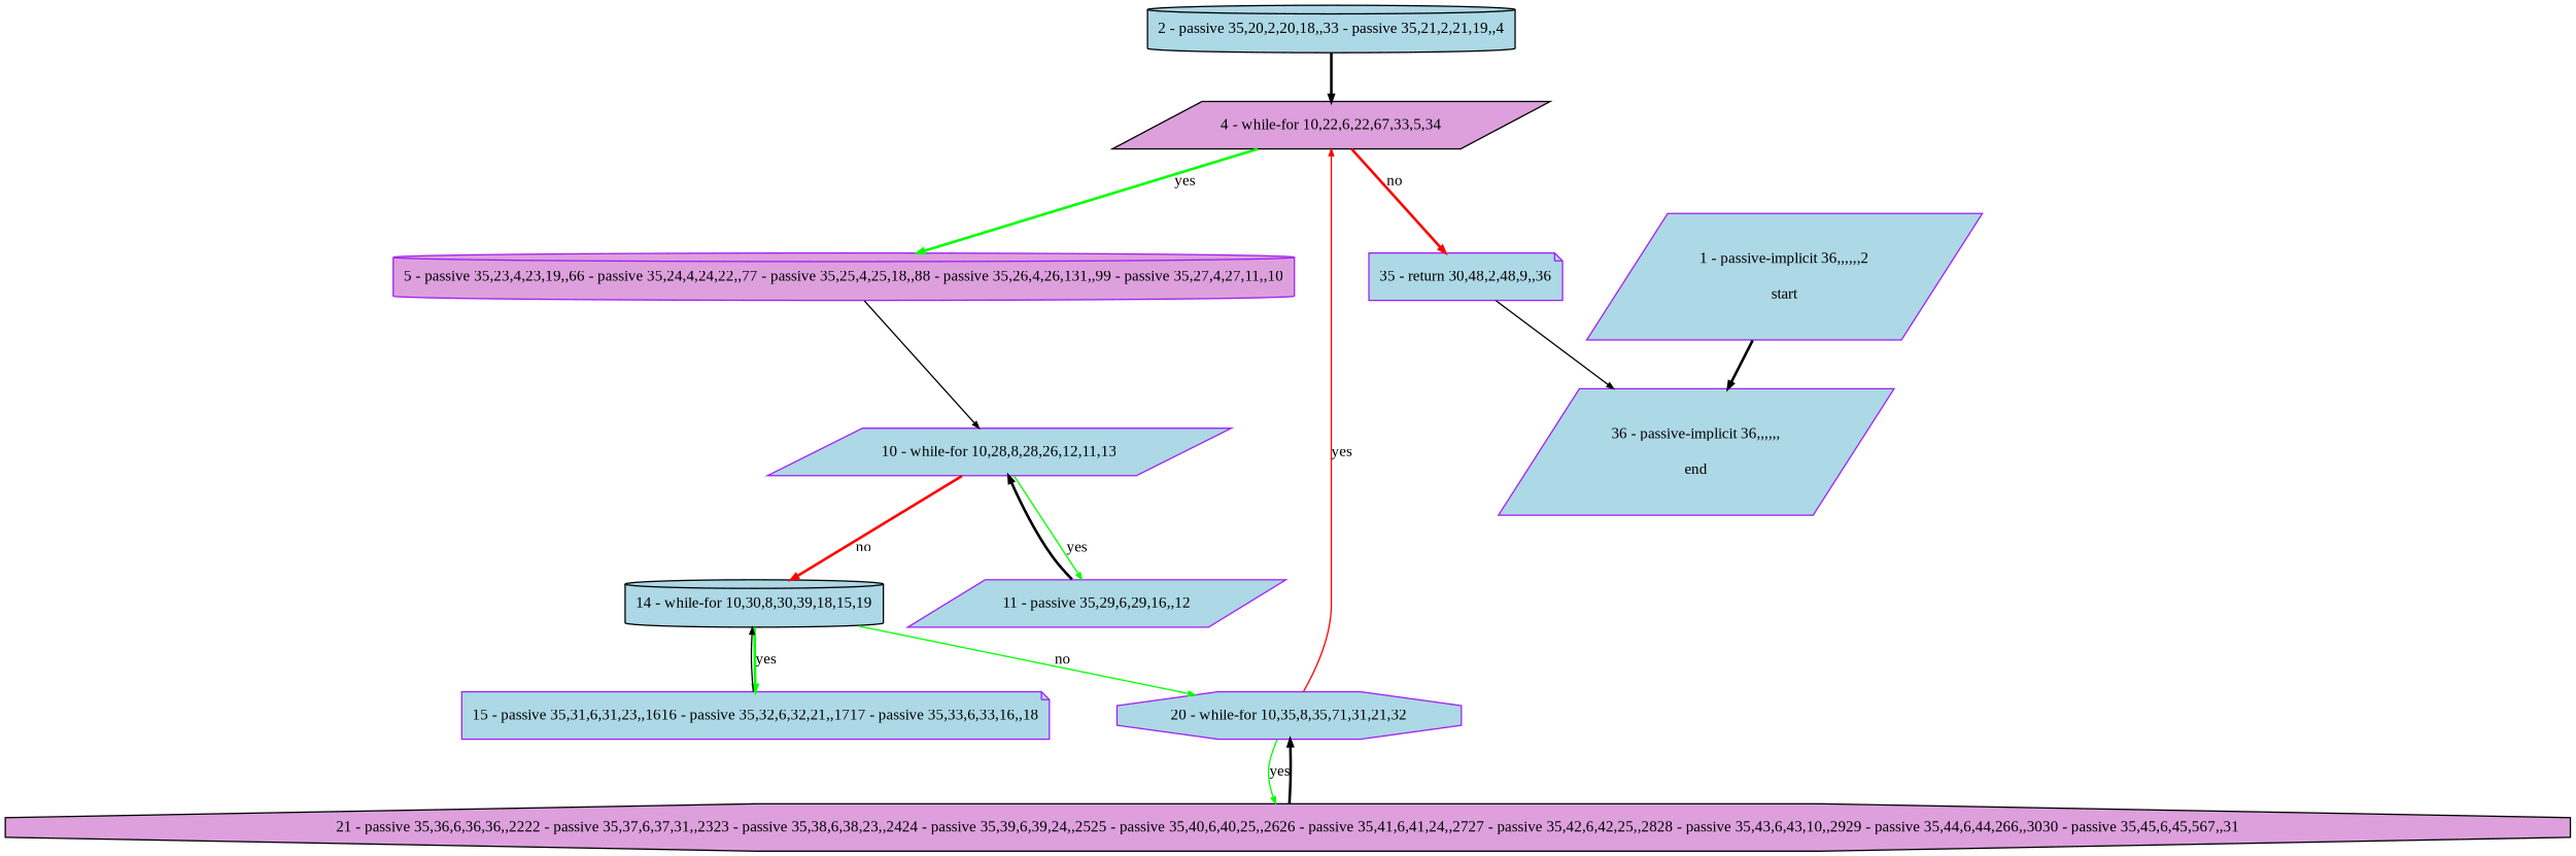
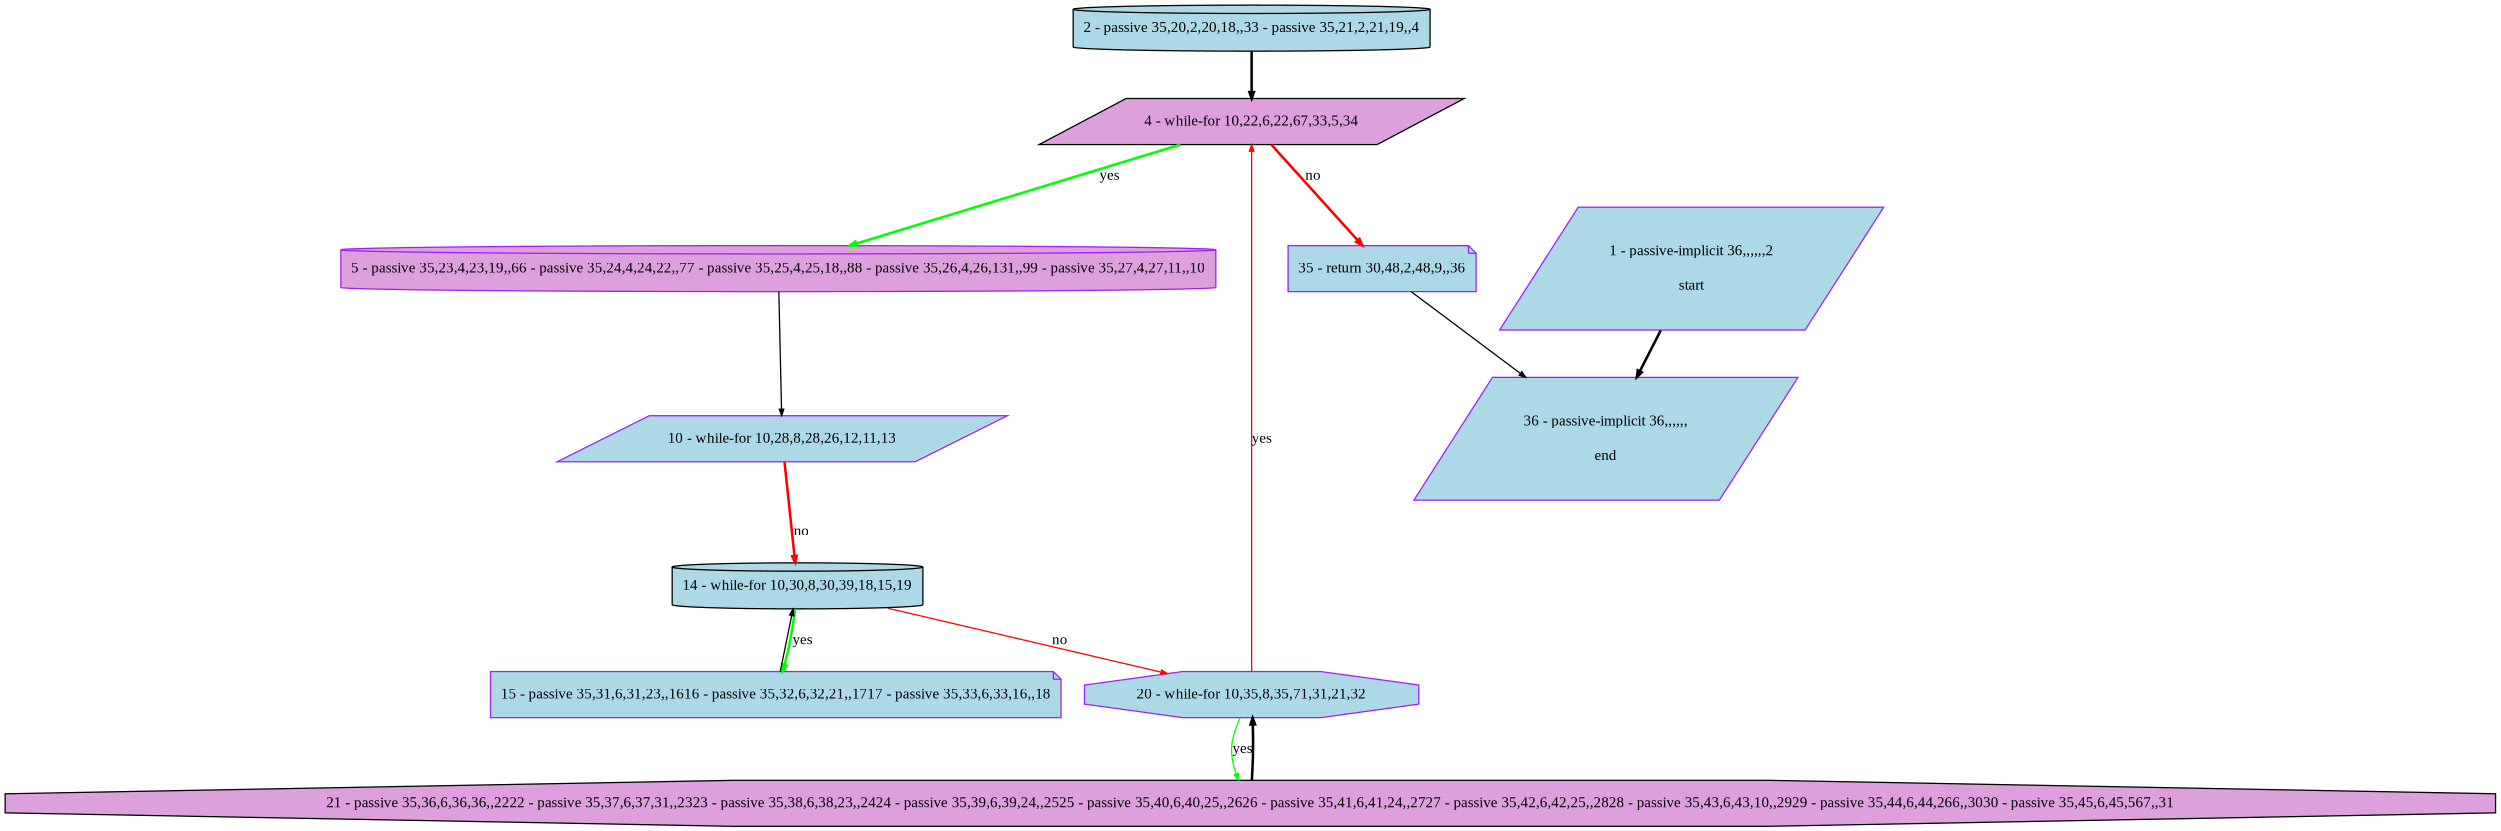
  digraph {
    bgcolor=white
    compound=true
    fillcolor="#FFFFCC"
    fontname="Liberation Serif"
    fontsize=12
    pack=true
    packmode=clust
    style="rounded,filled"
    node [color=purple compound=true fillcolor=lightblue fixedsize=false fontname="Liberation Serif" fontsize=12 node_initialized=no shape=parallelogram style=filled]
    edge [arrowhead=normal arrowsize=0.5 arrowtail=none color="#000000" compound=true dir=forward fontcolor=black fontname="Liberation Serif" fontsize=12 style=bold]
    n1 [color=black label="2 - passive 35,20,2,20,18,,33 - passive 35,21,2,21,19,,4" shape=cylinder]
    n2 [color=black fillcolor=plum label="4 - while-for 10,22,6,22,67,33,5,34"]
    n3 [fillcolor=plum label="5 - passive 35,23,4,23,19,,66 - passive 35,24,4,24,22,,77 - passive 35,25,4,25,18,,88 - passive 35,26,4,26,131,,99 - passive 35,27,4,27,11,,10" shape=cylinder]
    n4 [label="35 - return 30,48,2,48,9,,36" shape=note]
    n5 [label="1 - passive-implicit 36,,,,,,2\n\nstart"]
    n6 [label="36 - passive-implicit 36,,,,,,\n\nend"]
    n7 [label="10 - while-for 10,28,8,28,26,12,11,13"]
-   n8 [label="11 - passive 35,29,6,29,16,,12"]
    n9 [color=black label="14 - while-for 10,30,8,30,39,18,15,19" shape=cylinder]
    n10 [label="15 - passive 35,31,6,31,23,,1616 - passive 35,32,6,32,21,,1717 - passive 35,33,6,33,16,,18" shape=note]
    n11 [label="20 - while-for 10,35,8,35,71,31,21,32" shape=octagon]
    n12 [color=black fillcolor=plum label="21 - passive 35,36,6,36,36,,2222 - passive 35,37,6,37,31,,2323 - passive 35,38,6,38,23,,2424 - passive 35,39,6,39,24,,2525 - passive 35,40,6,40,25,,2626 - passive 35,41,6,41,24,,2727 - passive 35,42,6,42,25,,2828 - passive 35,43,6,43,10,,2929 - passive 35,44,6,44,266,,3030 - passive 35,45,6,45,567,,31" shape=octagon]
    n1 -> n2
    n2 -> n3 [color="#00ff00" label=yes]
    n2 -> n4 [color="#ff0000" label=no]
    n3 -> n7 [style=solid]
    n4 -> n6 [style=solid]
    n5 -> n6
-   n7 -> n8 [color="#00ff00" label=yes style=solid]
    n7 -> n9 [color="#ff0000" label=no]
-   n8 -> n7
    n9 -> n10 [color="#00ff00" label=yes]
-   n9 -> n11 [color="#00ff00" label=no style=solid]
+   n9 -> n11 [color="#ff0000" label=no style=solid]
    n10 -> n9 [style=solid]
    n11 -> n2 [color="#ff0000" label=yes style=solid]
    n11 -> n12 [color="#00ff00" label=yes style=solid]
    n12 -> n11
  }
